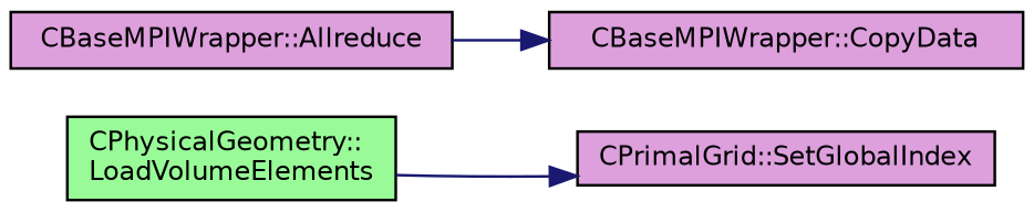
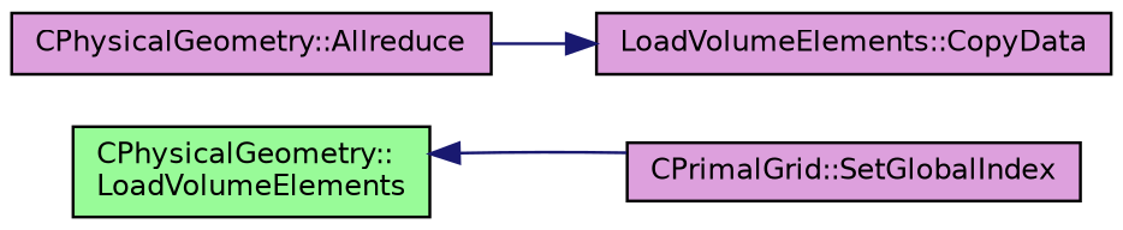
  digraph {
    rankdir=LR
    node [color=black fillcolor=plum fontname=Helvetica fontsize=10 shape=record style=filled]
    edge [color=midnightblue fontname=Helvetica fontsize=10 labelfontname=Helvetica labelfontsize=10 style=solid]
    n1 [fillcolor=palegreen fontcolor=black height=0.2 label="CPhysicalGeometry::\lLoadVolumeElements" width=0.4]
    n2 [height=0.2 label="CPrimalGrid::SetGlobalIndex" width=0.4]
-   n3 [height=0.2 label="CBaseMPIWrapper::Allreduce" width=0.4]
-   n4 [height=0.2 label="CBaseMPIWrapper::CopyData" width=0.4]
-   n1 -> n2
+   n3 [height=0.2 label="CPhysicalGeometry::Allreduce" width=0.4]
+   n4 [height=0.2 label="LoadVolumeElements::CopyData" width=0.4]
+   n2 -> n1
    n3 -> n4
  }
